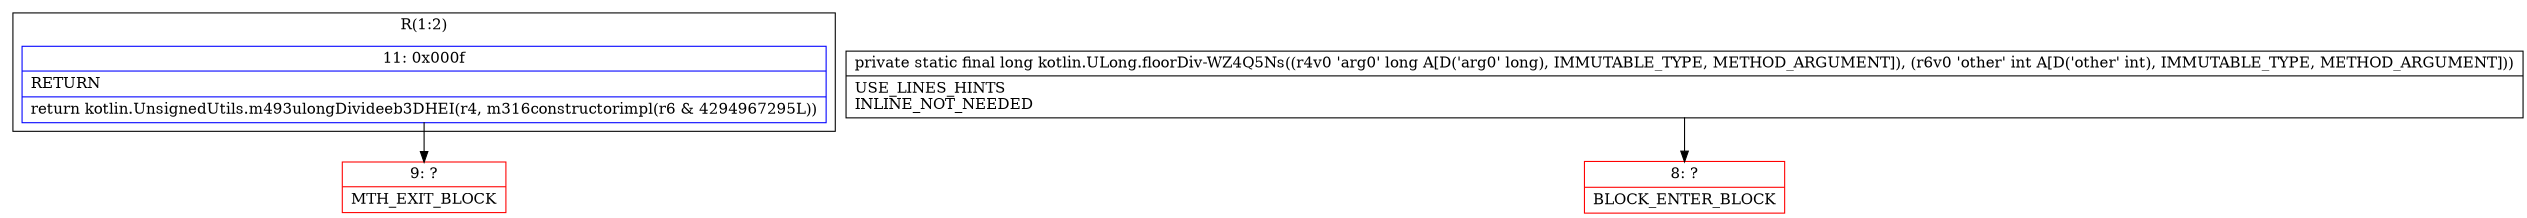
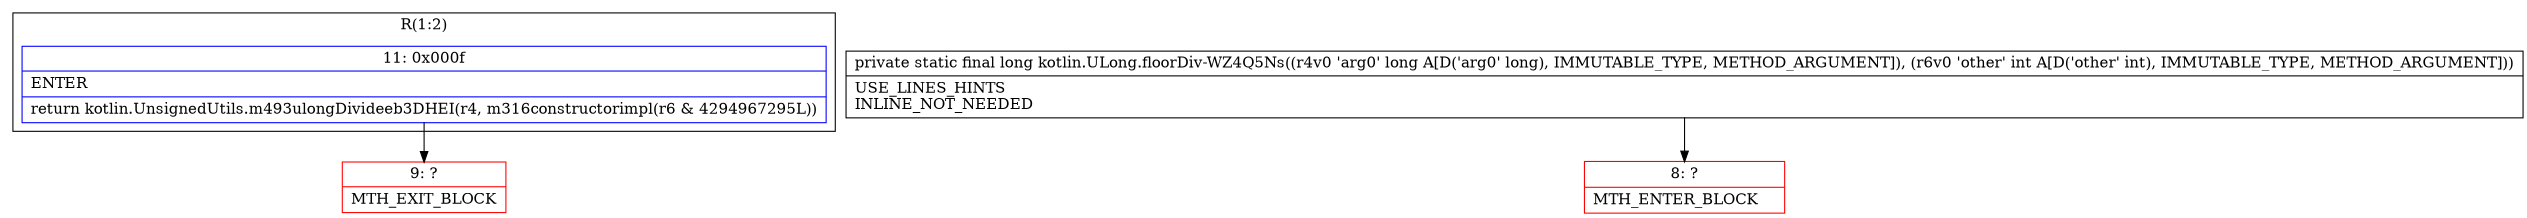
  digraph {
    node [color=red shape=record]
-   n1 [color=blue label="{11\:\ 0x000f|RETURN\l|return kotlin.UnsignedUtils.m493ulongDivideeb3DHEI(r4, m316constructorimpl(r6 & 4294967295L))\l}"]
+   n1 [color=blue label="{11\:\ 0x000f|ENTER\l|return kotlin.UnsignedUtils.m493ulongDivideeb3DHEI(r4, m316constructorimpl(r6 & 4294967295L))\l}"]
    n2 [label="{9\:\ ?|MTH_EXIT_BLOCK\l}"]
-   n3 [label="{8\:\ ?|BLOCK_ENTER_BLOCK\l}"]
+   n3 [label="{8\:\ ?|MTH_ENTER_BLOCK\l}"]
    n4 [label="{private static final long kotlin.ULong.floorDiv\-WZ4Q5Ns((r4v0 'arg0' long A[D('arg0' long), IMMUTABLE_TYPE, METHOD_ARGUMENT]), (r6v0 'other' int A[D('other' int), IMMUTABLE_TYPE, METHOD_ARGUMENT]))  | USE_LINES_HINTS\lINLINE_NOT_NEEDED\l}" color=""]
    subgraph cluster_1 {
      label="R(1:2)"
      n1
    }
    n1 -> n2
    n4 -> n3
  }
